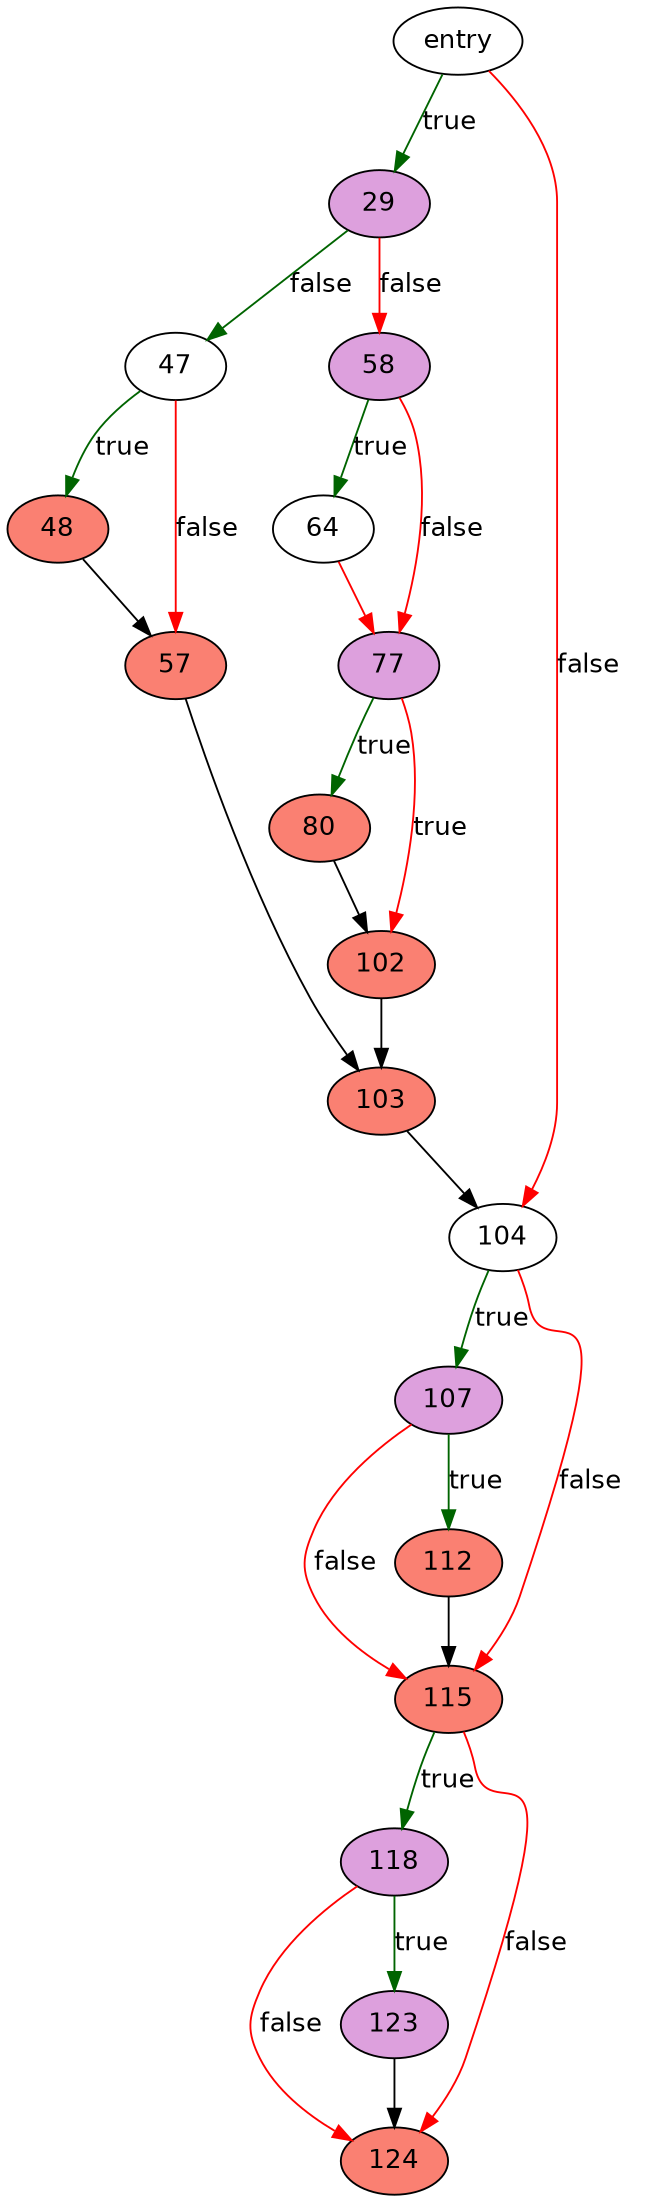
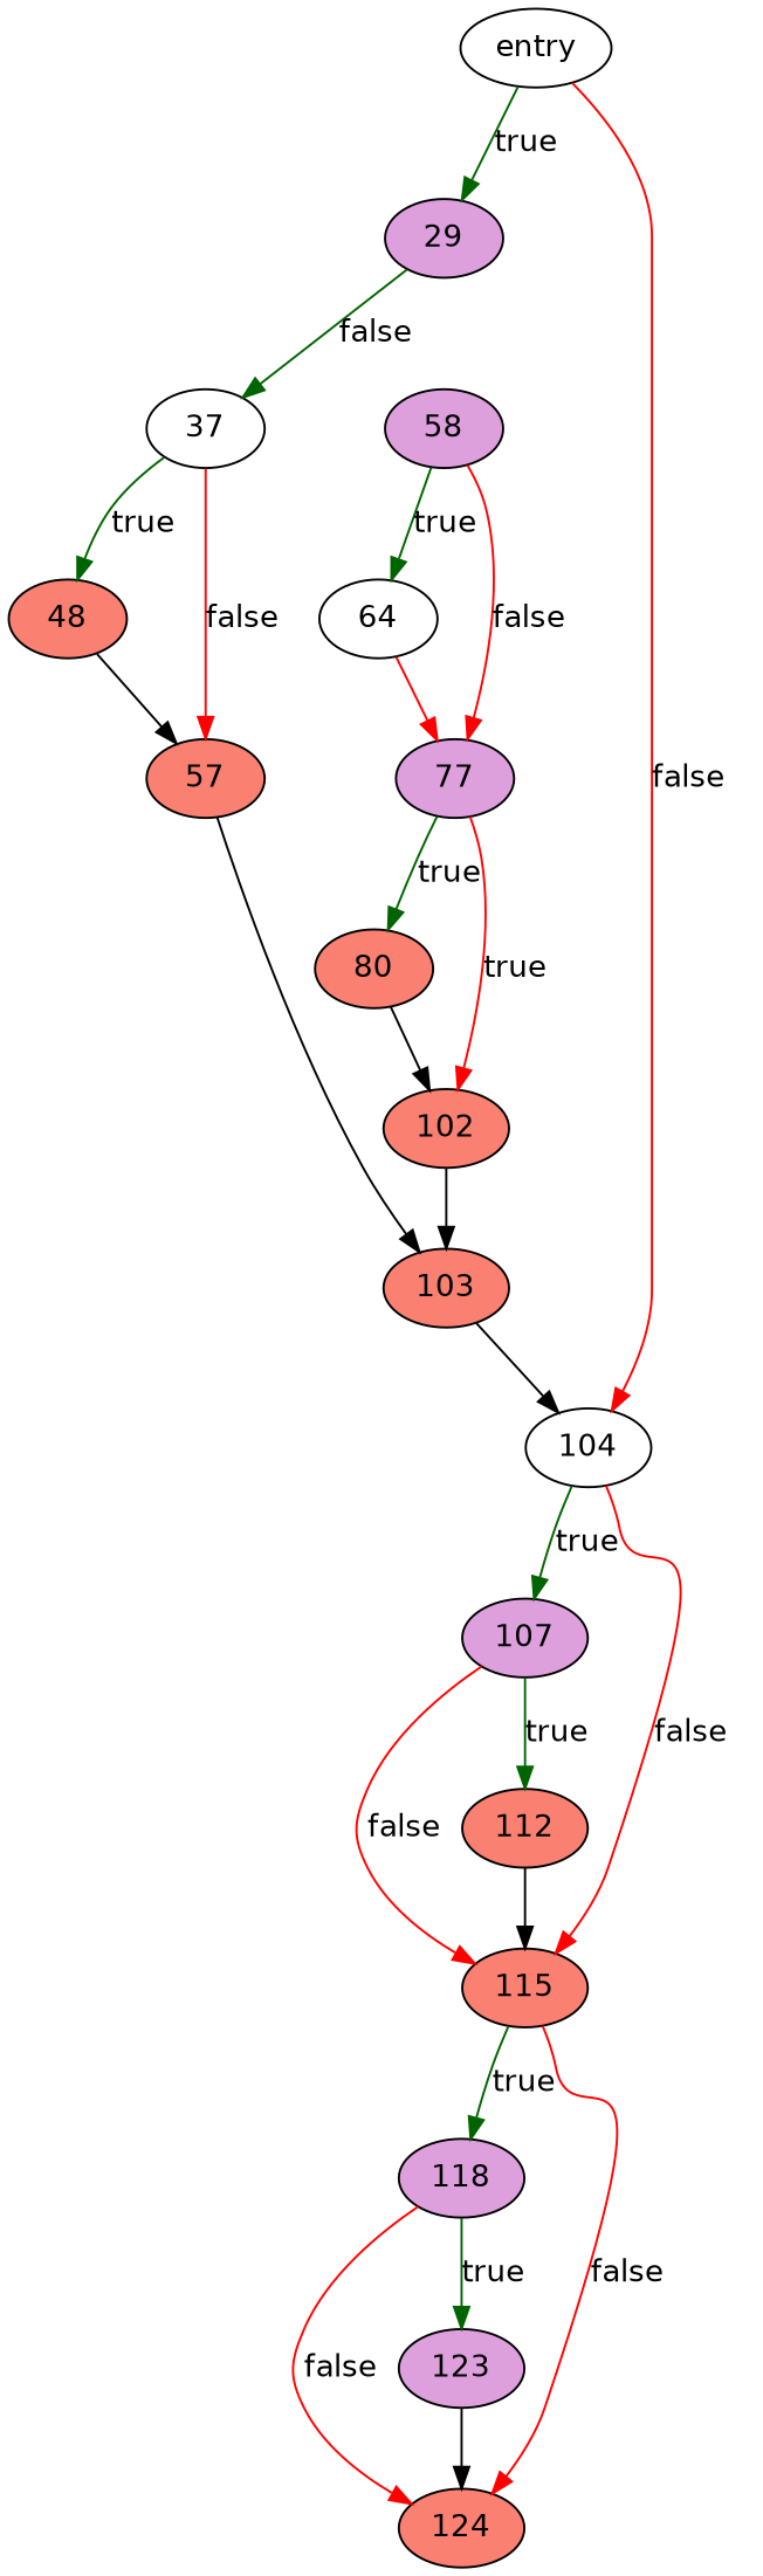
  digraph {
    fontname="DejaVu Sans"
    node [fillcolor=salmon fontname="DejaVu Sans" style=filled]
    edge [color=red fontname="DejaVu Sans"]
    n1 [fillcolor=white label=entry]
    29 [fillcolor=plum]
    104 [fillcolor=white]
-   37 [fillcolor=white label=47]
+   37 [fillcolor=white]
    58 [fillcolor=plum]
    107 [fillcolor=plum]
    115
    48
    57
    64 [fillcolor=white]
    77 [fillcolor=plum]
    103
    80
    102
    112
    118 [fillcolor=plum]
    124
    n18 [fillcolor=plum label=123]
    n1 -> 29 [color=darkgreen label=true]
    n1 -> 104 [label=false]
    29 -> 37 [color=darkgreen label=false]
-   29 -> 58 [label=false]
    104 -> 107 [color=darkgreen label=true]
    104 -> 115 [label=false]
    37 -> 48 [color=darkgreen label=true]
    37 -> 57 [label=false]
    58 -> 64 [color=darkgreen label=true]
    58 -> 77 [label=false]
    107 -> 115 [label=false]
    107 -> 112 [color=darkgreen label=true]
    115 -> 118 [color=darkgreen label=true]
    115 -> 124 [label=false]
    48 -> 57 [color=""]
    57 -> 103 [color=""]
    64 -> 77
    77 -> 80 [color=darkgreen label=true]
    77 -> 102 [label=true]
    103 -> 104 [color=""]
    80 -> 102 [color=""]
    102 -> 103 [color=""]
    112 -> 115 [color=""]
    118 -> 124 [label=false]
    118 -> n18 [color=darkgreen label=true]
    n18 -> 124 [color=""]
  }
